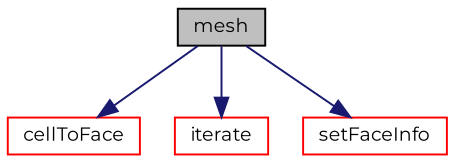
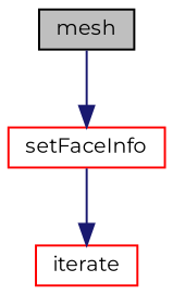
  digraph {
    fontname=Montserrat
    rankdir=TB
    node [color=red fontname=Montserrat fontsize=10 shape=record]
    edge [color=midnightblue fontname=Montserrat fontsize=10 labelfontname=FreeSans labelfontsize=10 style=solid]
    n1 [color=black fillcolor=grey75 fontcolor=black height=0.2 label=mesh style=filled width=0.4]
-   n2 [height=0.2 label=cellToFace width=0.4]
    n3 [height=0.2 label=iterate width=0.4]
    n4 [height=0.2 label=setFaceInfo width=0.4]
-   n1 -> n2
-   n1 -> n3
+   n4 -> n3
    n1 -> n4
  }
